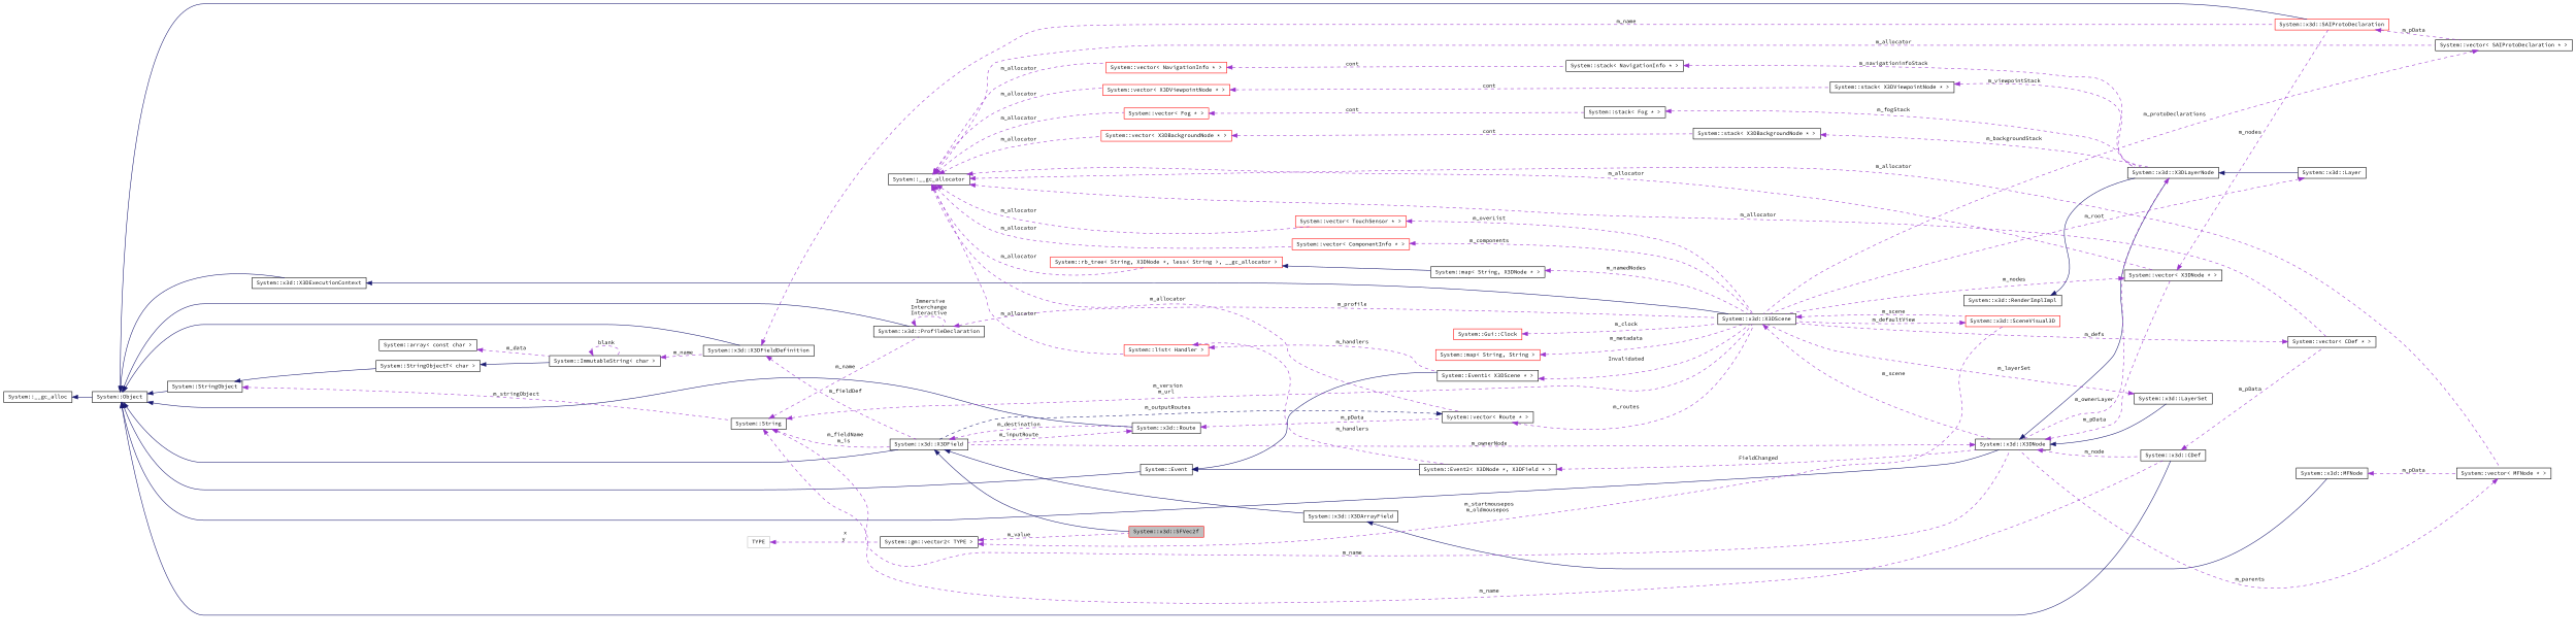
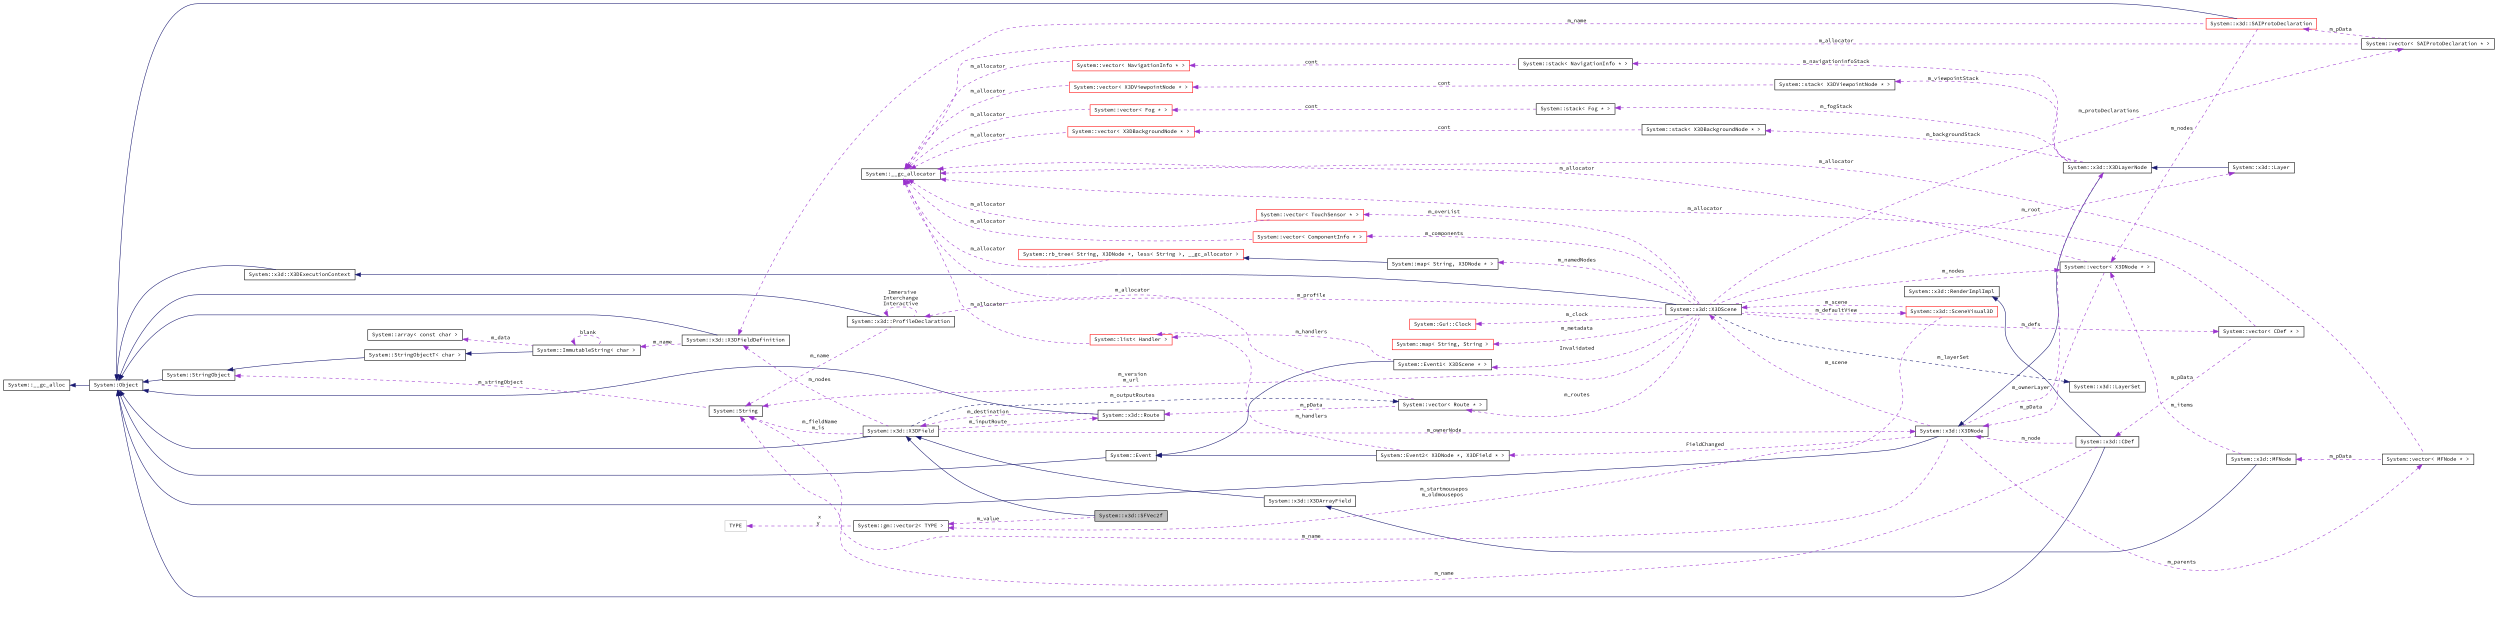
  digraph {
    fontname="Source Code Pro"
    rankdir=LR
    node [color=black fillcolor=white fontname="Source Code Pro" fontsize=10 shape=record style=filled]
    edge [color=darkorchid3 dir=back fontname="Source Code Pro" fontsize=10 labelfontname=Helvetica labelfontsize=10 style=dashed]
-   n1 [color=red fillcolor=grey75 fontcolor=black height=0.2 label="System::x3d::SFVec2f" width=0.4]
+   n1 [fillcolor=grey75 fontcolor=black height=0.2 label="System::x3d::SFVec2f" width=0.4]
    n2 [height=0.2 label="System::x3d::X3DField" width=0.4]
    n3 [height=0.2 label="System::x3d::Route" width=0.4]
    n4 [height=0.2 label="System::x3d::X3DArrayField" width=0.4]
    n5 [height=0.2 label="System::vector\< Route * \>" width=0.4]
    n6 [height=0.2 label="System::x3d::MFNode" width=0.4]
    n7 [height=0.2 label="System::Object" width=0.4]
    n8 [height=0.2 label="System::x3d::X3DFieldDefinition" width=0.4]
    n9 [height=0.2 label="System::StringObject" width=0.4]
    n10 [height=0.2 label="System::x3d::X3DNode" width=0.4]
    n11 [height=0.2 label="System::x3d::X3DExecutionContext" width=0.4]
    n12 [height=0.2 label="System::x3d::CDef" width=0.4]
    n13 [color=red height=0.2 label="System::x3d::SAIProtoDeclaration" width=0.4]
    n14 [height=0.2 label="System::Event" width=0.4]
    n15 [height=0.2 label="System::x3d::ProfileDeclaration" width=0.4]
    n16 [height=0.2 label="System::StringObjectT\< char \>" width=0.4]
    n17 [height=0.2 label="System::String" width=0.4]
    n18 [height=0.2 label="System::vector\< X3DNode * \>" width=0.4]
    n19 [height=0.2 label="System::x3d::X3DLayerNode" width=0.4]
    n20 [height=0.2 label="System::x3d::LayerSet" width=0.4]
    n21 [height=0.2 label="System::x3d::X3DScene" width=0.4]
    n22 [height=0.2 label="System::vector\< CDef * \>" width=0.4]
    n23 [height=0.2 label="System::vector\< SAIProtoDeclaration * \>" width=0.4]
    n24 [height=0.2 label="System::Event1\< X3DScene * \>" width=0.4]
    n25 [height=0.2 label="System::Event2\< X3DNode *, X3DField * \>" width=0.4]
    n26 [height=0.2 label="System::__gc_alloc" width=0.4]
    n27 [height=0.2 label="System::ImmutableString\< char \>" width=0.4]
    n28 [height=0.2 label="System::array\< const char \>" width=0.4]
    n29 [color=red height=0.2 label="System::x3d::SceneVisual3D" width=0.4]
    n30 [height=0.2 label="System::__gc_allocator" width=0.4]
    n31 [color=red height=0.2 label="System::vector\< NavigationInfo * \>" width=0.4]
    n32 [color=red height=0.2 label="System::vector\< X3DViewpointNode * \>" width=0.4]
    n33 [color=red height=0.2 label="System::vector\< Fog * \>" width=0.4]
    n34 [color=red height=0.2 label="System::vector\< X3DBackgroundNode * \>" width=0.4]
    n35 [height=0.2 label="System::vector\< MFNode * \>" width=0.4]
    n36 [color=red height=0.2 label="System::list\< Handler \>" width=0.4]
    n37 [color=red height=0.2 label="System::rb_tree\< String, X3DNode *, less\< String \>, __gc_allocator \>" width=0.4]
    n38 [color=red height=0.2 label="System::vector\< TouchSensor * \>" width=0.4]
    n39 [color=red height=0.2 label="System::vector\< ComponentInfo * \>" width=0.4]
    n40 [height=0.2 label="System::stack\< NavigationInfo * \>" width=0.4]
    n41 [height=0.2 label="System::stack\< X3DViewpointNode * \>" width=0.4]
    n42 [height=0.2 label="System::stack\< Fog * \>" width=0.4]
    n43 [height=0.2 label="System::stack\< X3DBackgroundNode * \>" width=0.4]
    n44 [height=0.2 label="System::map\< String, X3DNode * \>" width=0.4]
    n45 [height=0.2 label="System::x3d::Layer" width=0.4]
    n46 [height=0.2 label="System::x3d::RenderImplImpl" width=0.4]
    n47 [color=red height=0.2 label="System::Gui::Clock" width=0.4]
    n48 [color=red height=0.2 label="System::map\< String, String \>" width=0.4]
    n49 [height=0.2 label="System::gm::vector2\< TYPE \>" width=0.4]
    n50 [color=grey75 height=0.2 label=TYPE width=0.4]
    n2 -> n1 [color=midnightblue style=solid]
    n2 -> n3 [label=" m_destination"]
    n2 -> n4 [color=midnightblue style=solid]
    n3 -> n2 [label=" m_inputRoute"]
    n3 -> n5 [label=" m_pData"]
    n4 -> n6 [color=midnightblue style=solid]
    n5 -> n2 [color=midnightblue label=" m_outputRoutes"]
    n5 -> n21 [label=" m_routes"]
    n6 -> n35 [label=" m_pData"]
    n7 -> n2 [color=midnightblue style=solid]
    n7 -> n3 [color=midnightblue style=solid]
    n7 -> n8 [color=midnightblue style=solid]
    n7 -> n9 [color=midnightblue style=solid]
    n7 -> n10 [color=midnightblue style=solid]
    n7 -> n11 [color=midnightblue style=solid]
    n7 -> n12 [color=midnightblue style=solid]
    n7 -> n13 [color=midnightblue style=solid]
    n7 -> n14 [color=midnightblue style=solid]
    n7 -> n15 [color=midnightblue style=solid]
-   n8 -> n2 [label=" m_fieldDef"]
+   n8 -> n2 [label=" m_nodes"]
    n8 -> n13 [label=" m_name"]
    n9 -> n16 [color=midnightblue style=solid]
    n9 -> n17 [label=" m_stringObject"]
    n10 -> n2 [label=" m_ownerNode"]
    n10 -> n12 [label=" m_node"]
    n10 -> n18 [label=" m_pData"]
    n10 -> n19 [color=midnightblue style=solid]
-   n10 -> n20 [color=midnightblue style=solid]
    n11 -> n21 [color=midnightblue style=solid]
    n12 -> n22 [label=" m_pData"]
    n13 -> n23 [label=" m_pData"]
    n14 -> n24 [color=midnightblue style=solid]
    n14 -> n25 [color=midnightblue style=solid]
    n15 -> n15 [label=" Immersive\nInterchange\nInteractive"]
    n15 -> n21 [label=" m_profile"]
    n16 -> n27 [color=midnightblue style=solid]
    n17 -> n2 [label=" m_fieldName\nm_is"]
    n17 -> n10 [label=" m_name"]
    n17 -> n12 [label=" m_name"]
    n17 -> n15 [label=" m_name"]
    n17 -> n21 [label=" m_version\nm_url"]
+   n18 -> n6 [label=" m_items"]
    n18 -> n13 [label=" m_nodes"]
    n18 -> n21 [label=" m_nodes"]
    n19 -> n10 [label=" m_ownerLayer"]
    n19 -> n45 [color=midnightblue style=solid]
-   n20 -> n21 [label=" m_layerSet"]
+   n20 -> n21 [color=midnightblue label=" m_layerSet"]
    n21 -> n10 [label=" m_scene"]
    n21 -> n29 [label=" m_scene"]
    n22 -> n21 [label=" m_defs"]
    n23 -> n21 [label=" m_protoDeclarations"]
    n24 -> n21 [label=" Invalidated"]
    n25 -> n10 [label=" FieldChanged"]
    n26 -> n7 [color=midnightblue style=solid]
    n27 -> n8 [label=" m_name"]
    n27 -> n27 [label=" blank"]
    n28 -> n27 [label=" m_data"]
    n29 -> n21 [label=" m_defaultView"]
    n30 -> n5 [label=" m_allocator"]
    n30 -> n18 [label=" m_allocator"]
    n30 -> n22 [label=" m_allocator"]
    n30 -> n23 [label=" m_allocator"]
    n30 -> n31 [label=" m_allocator"]
    n30 -> n32 [label=" m_allocator"]
    n30 -> n33 [label=" m_allocator"]
    n30 -> n34 [label=" m_allocator"]
    n30 -> n35 [label=" m_allocator"]
    n30 -> n36 [label=" m_allocator"]
    n30 -> n37 [label=" m_allocator"]
    n30 -> n38 [label=" m_allocator"]
    n30 -> n39 [label=" m_allocator"]
    n31 -> n40 [label=" cont"]
    n32 -> n41 [label=" cont"]
    n33 -> n42 [label=" cont"]
    n34 -> n43 [label=" cont"]
    n35 -> n10 [label=" m_parents"]
    n36 -> n24 [label=" m_handlers"]
    n36 -> n25 [label=" m_handlers"]
    n37 -> n44 [color=midnightblue style=solid]
    n38 -> n21 [label=" m_overList"]
    n39 -> n21 [label=" m_components"]
    n40 -> n19 [label=" m_navigationinfoStack"]
    n41 -> n19 [label=" m_viewpointStack"]
    n42 -> n19 [label=" m_fogStack"]
    n43 -> n19 [label=" m_backgroundStack"]
    n44 -> n21 [label=" m_namedNodes"]
    n45 -> n21 [label=" m_root"]
-   n46 -> n19 [color=midnightblue style=solid]
+   n46 -> n12 [color=midnightblue style=solid]
    n47 -> n21 [label=" m_clock"]
    n48 -> n21 [label=" m_metadata"]
    n49 -> n1 [label=" m_value"]
    n49 -> n29 [label=" m_startmousepos\nm_oldmousepos"]
    n50 -> n49 [label=" x\ny"]
  }
